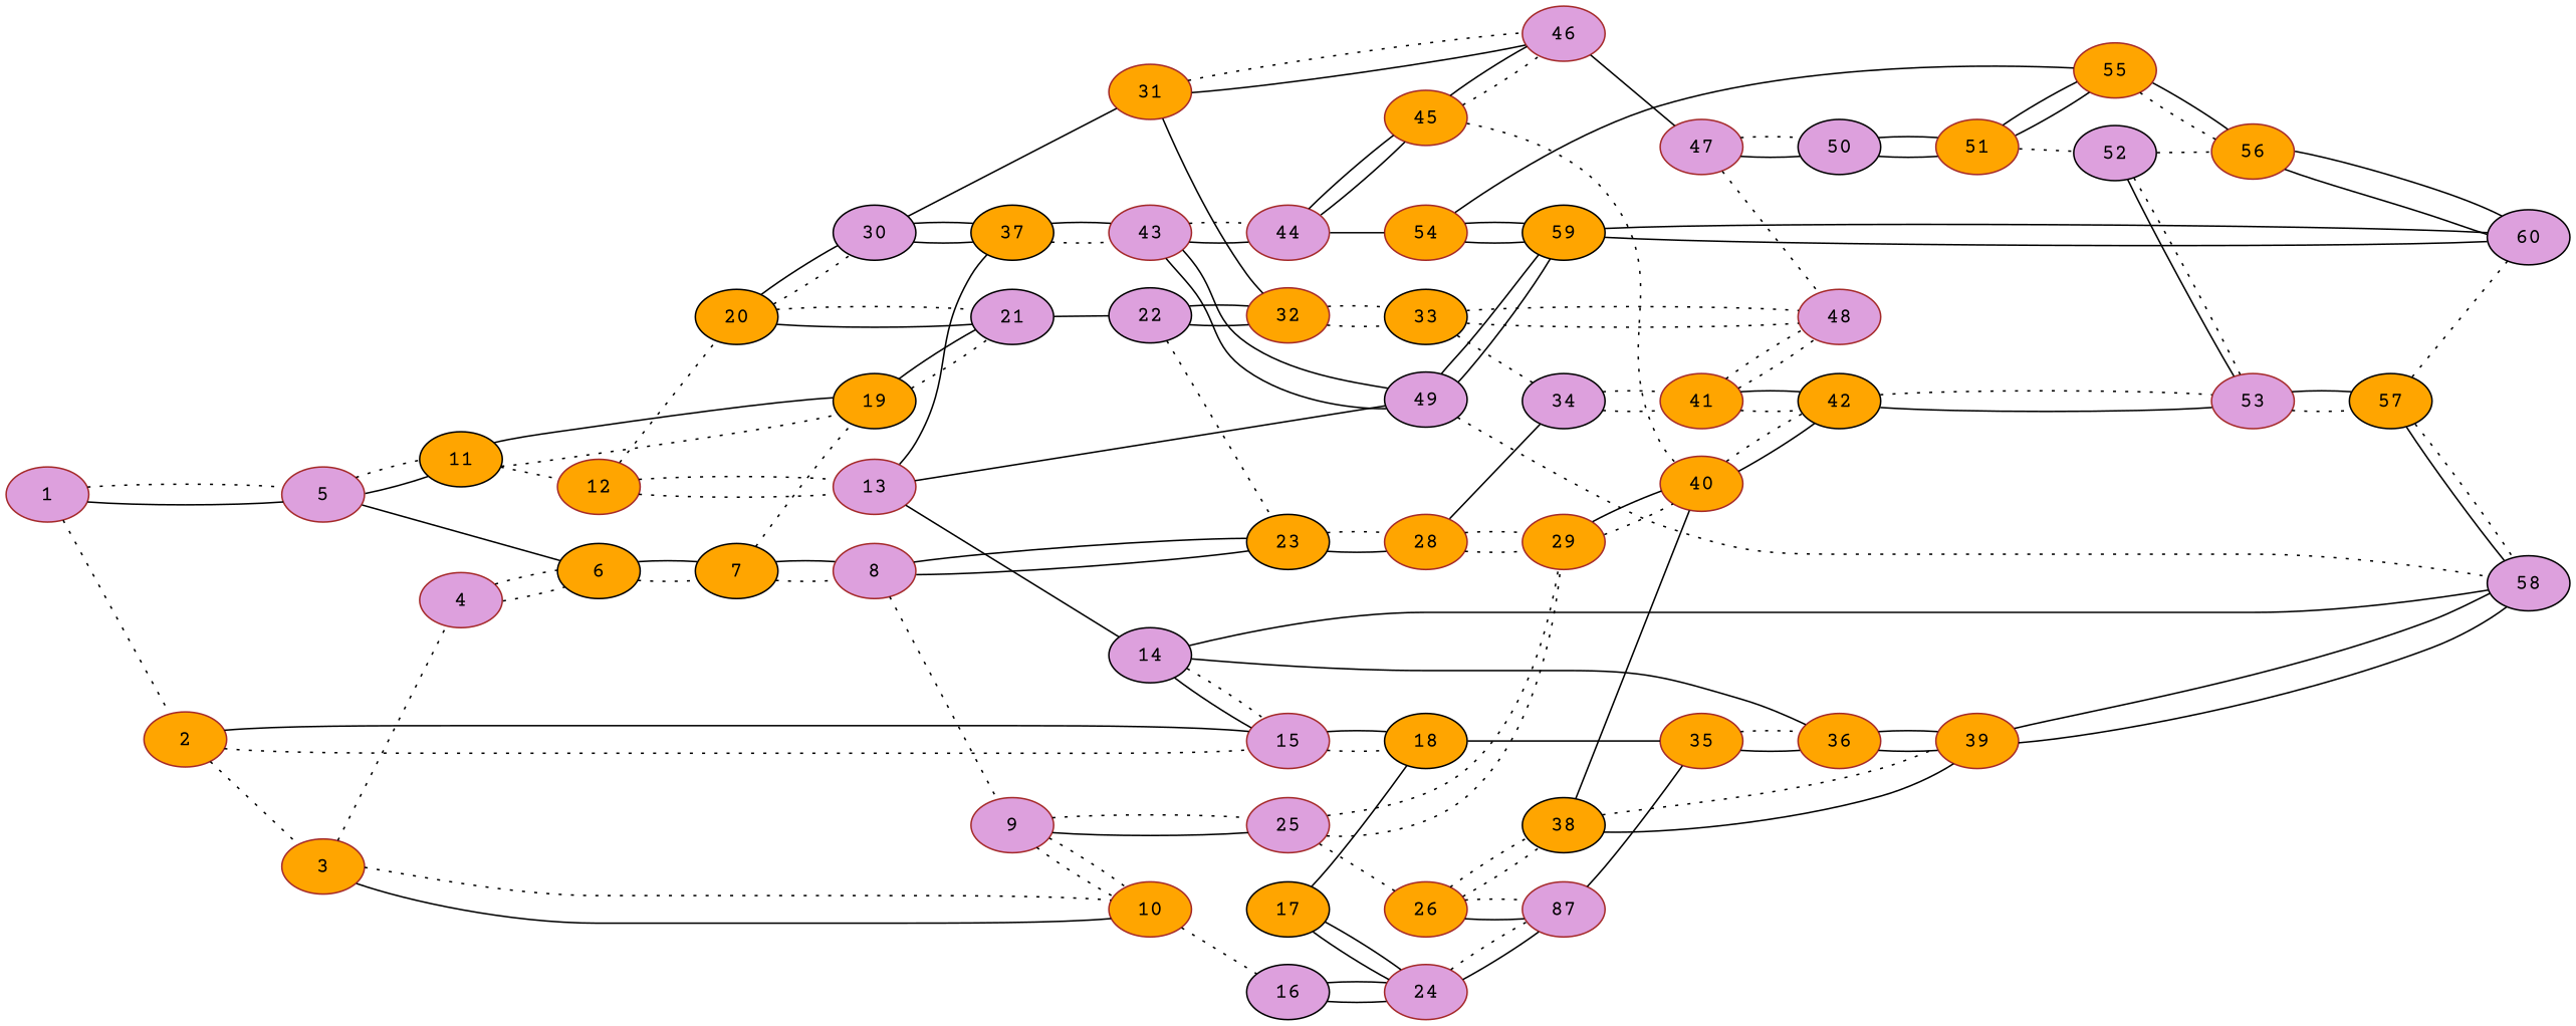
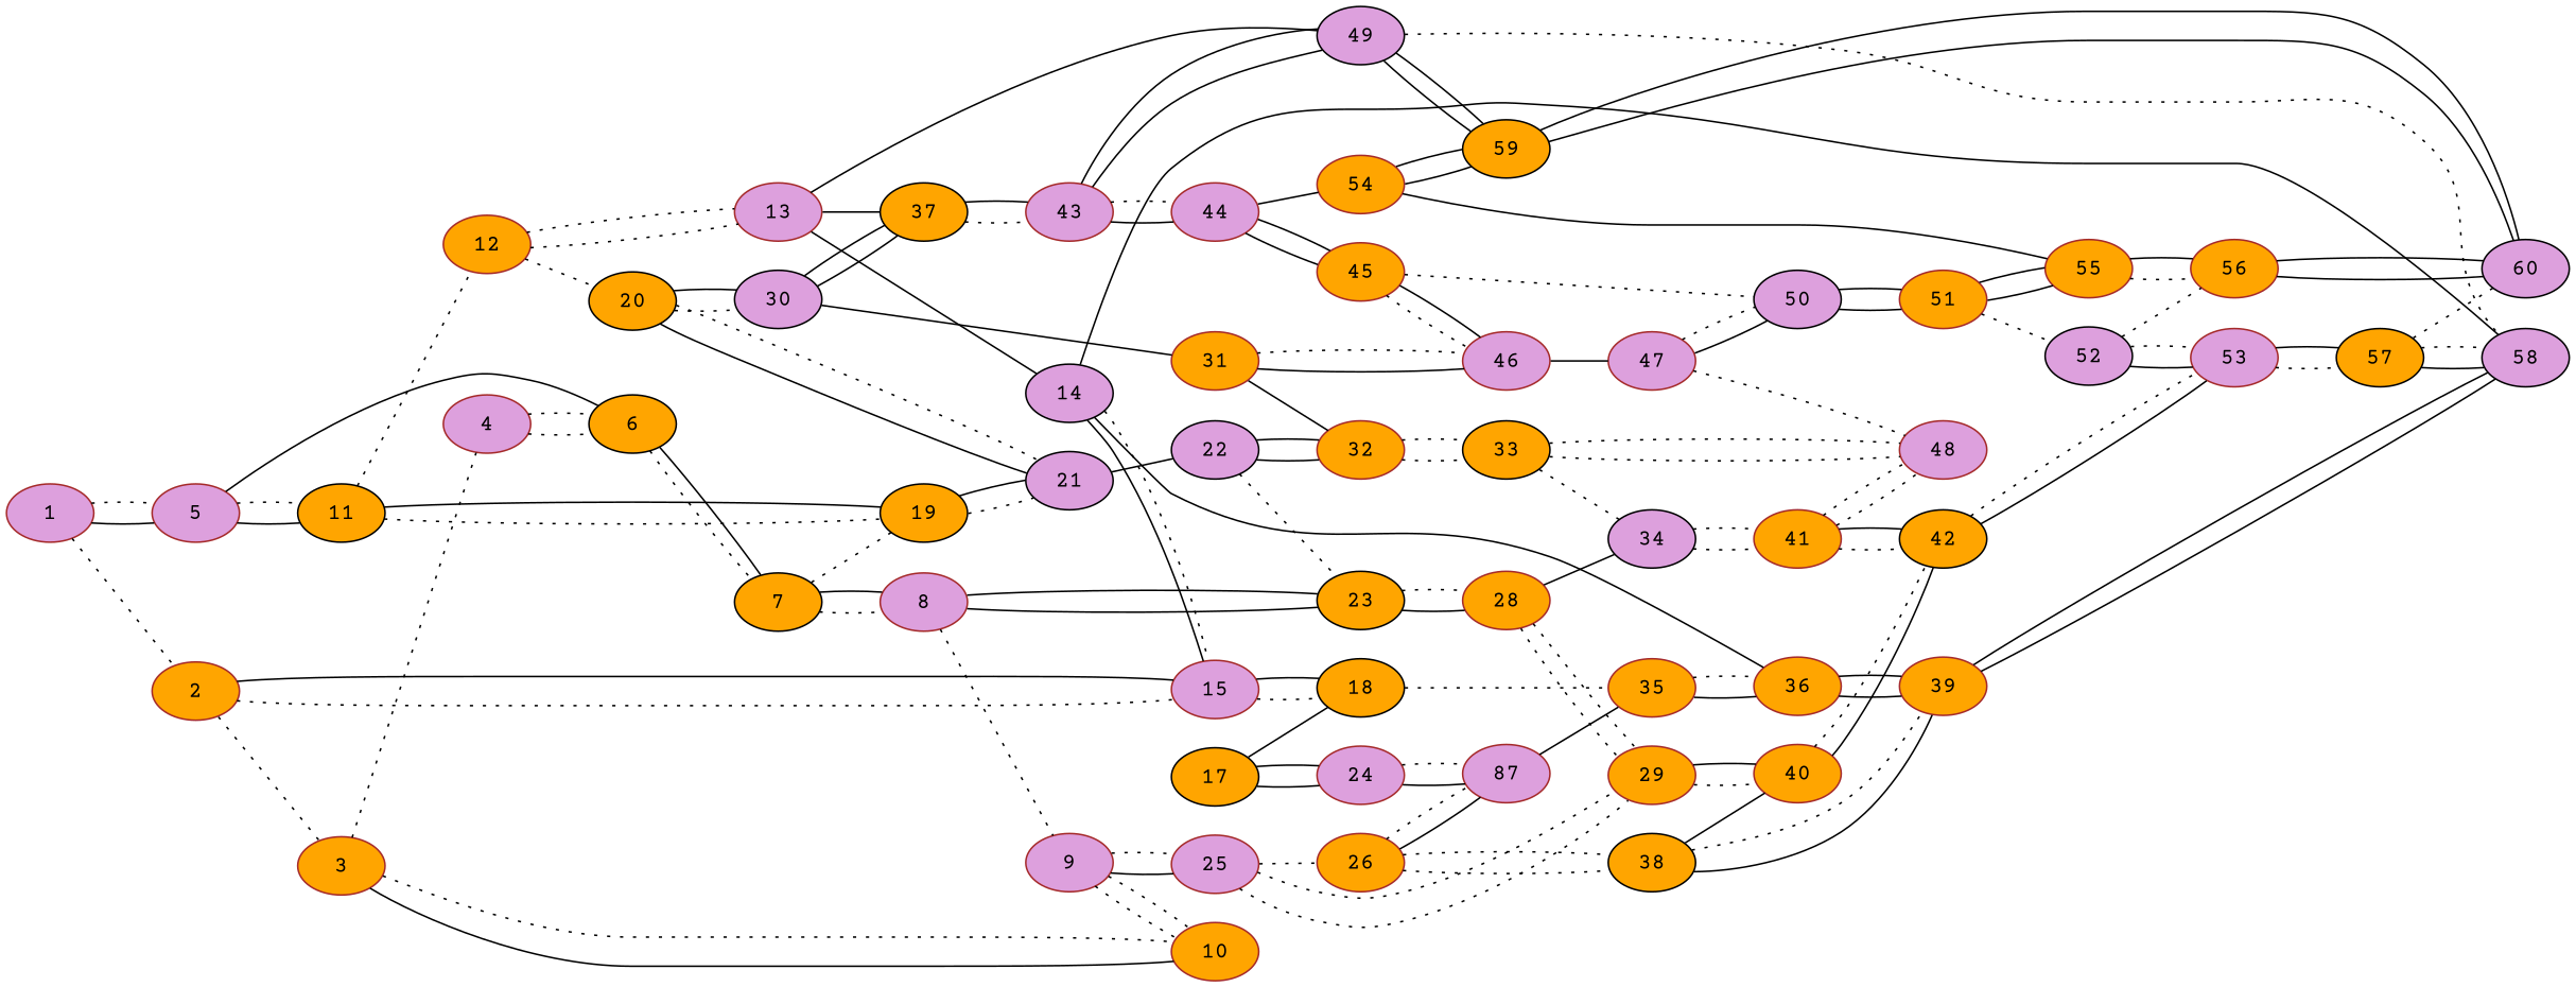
  graph {
    fontname="Courier Prime"
    rankdir=LR
    node [color=brown fillcolor=orange fontname="Courier Prime" style=filled]
    edge [fontname="Courier Prime" style=solid]
    1 [fillcolor=plum]
    2
    5 [fillcolor=plum]
    3
    15 [fillcolor=plum]
    6 [color=black]
    11 [color=black]
    4 [fillcolor=plum]
    10
    18 [color=black]
-   16 [color=black fillcolor=plum]
    7 [color=black]
    19 [color=black]
    12
    8 [fillcolor=plum]
    9 [fillcolor=plum]
    23 [color=black]
    21 [color=black fillcolor=plum]
    25 [fillcolor=plum]
    28
    26
    29
    24 [fillcolor=plum]
    13 [fillcolor=plum]
    20 [color=black]
    14 [color=black fillcolor=plum]
    37 [color=black]
    49 [color=black fillcolor=plum]
    30 [color=black fillcolor=plum]
    36
    58 [color=black fillcolor=plum]
    43 [fillcolor=plum]
    59 [color=black]
    39
    35
    17 [color=black]
    n37 [fillcolor=plum label=87]
    22 [color=black fillcolor=plum]
    31
    32
    33 [color=black]
    34 [color=black fillcolor=plum]
    38 [color=black]
    40
    41
    42 [color=black]
    46 [fillcolor=plum]
    47 [fillcolor=plum]
    48 [fillcolor=plum]
    44 [fillcolor=plum]
    53 [fillcolor=plum]
    57 [color=black]
    45
    54
    50 [color=black fillcolor=plum]
    55
    51
    60 [color=black fillcolor=plum]
    52 [color=black fillcolor=plum]
    56
    1 -- 2 [style=dotted]
    1 -- 5
    1 -- 5 [style=dotted]
    2 -- 3 [style=dotted]
    2 -- 15 [style=dotted]
    2 -- 15
    5 -- 6
    5 -- 11
    5 -- 11 [style=dotted]
    3 -- 4 [style=dotted]
    3 -- 10
    3 -- 10 [style=dotted]
    15 -- 18 [style=dotted]
    15 -- 18
    6 -- 7 [style=dotted]
    6 -- 7
    11 -- 19 [style=dotted]
    11 -- 19
    11 -- 12 [style=dotted]
    4 -- 6 [style=dotted]
    4 -- 6 [style=dotted]
-   10 -- 16 [style=dotted]
-   18 -- 35
-   16 -- 24
-   16 -- 24
+   18 -- 35 [style=dotted]
    7 -- 19 [style=dotted]
    7 -- 8 [style=dotted]
    7 -- 8
    19 -- 21 [style=dotted]
    19 -- 21
    12 -- 13 [style=dotted]
    12 -- 13 [style=dotted]
    12 -- 20 [style=dotted]
    8 -- 9 [style=dotted]
    8 -- 23
    8 -- 23
    9 -- 10 [style=dotted]
    9 -- 10 [style=dotted]
    9 -- 25
    9 -- 25 [style=dotted]
    23 -- 28
    23 -- 28 [style=dotted]
    21 -- 22
    25 -- 26 [style=dotted]
    25 -- 29 [style=dotted]
    25 -- 29 [style=dotted]
    28 -- 29 [style=dotted]
    28 -- 29 [style=dotted]
    28 -- 34
    26 -- n37
    26 -- n37 [style=dotted]
    26 -- 38 [style=dotted]
    26 -- 38 [style=dotted]
    29 -- 40 [style=dotted]
    29 -- 40
    24 -- n37
    24 -- n37 [style=dotted]
    13 -- 14
    13 -- 37
    13 -- 49
    20 -- 21
    20 -- 21 [style=dotted]
    20 -- 30 [style=dotted]
    20 -- 30
    14 -- 15
    14 -- 15 [style=dotted]
    14 -- 36
    14 -- 58
    37 -- 43 [style=dotted]
    37 -- 43
    49 -- 58 [style=dotted]
    49 -- 59
    49 -- 59
    30 -- 37
    30 -- 37
    30 -- 31
    36 -- 39
    36 -- 39
    43 -- 49
    43 -- 49
    43 -- 44
    43 -- 44 [style=dotted]
    59 -- 60
    59 -- 60
    39 -- 58
    39 -- 58
    35 -- 36
    35 -- 36 [style=dotted]
    17 -- 18
    17 -- 24
    17 -- 24
    n37 -- 35
    22 -- 23 [style=dotted]
    22 -- 32
    22 -- 32
    31 -- 32
    31 -- 46
    31 -- 46 [style=dotted]
    32 -- 33 [style=dotted]
    32 -- 33 [style=dotted]
    33 -- 34 [style=dotted]
    33 -- 48 [style=dotted]
    33 -- 48 [style=dotted]
    34 -- 41 [style=dotted]
    34 -- 41 [style=dotted]
    38 -- 39
    38 -- 39 [style=dotted]
    38 -- 40
    40 -- 42
    40 -- 42 [style=dotted]
    41 -- 42 [style=dotted]
    41 -- 42
    41 -- 48 [style=dotted]
    41 -- 48 [style=dotted]
    42 -- 53
    42 -- 53 [style=dotted]
    46 -- 47
    47 -- 48 [style=dotted]
    47 -- 50
    47 -- 50 [style=dotted]
    44 -- 45
    44 -- 45
    44 -- 54
    53 -- 57 [style=dotted]
    53 -- 57
    57 -- 58
    57 -- 58 [style=dotted]
    57 -- 60 [style=dotted]
    45 -- 46 [style=dotted]
    45 -- 46
-   45 -- 40 [style=dotted]
+   45 -- 50 [style=dotted]
    54 -- 59
    54 -- 59
    54 -- 55
    50 -- 51
    50 -- 51
    55 -- 56 [style=dotted]
    55 -- 56
    51 -- 55
    51 -- 55
    51 -- 52 [style=dotted]
    52 -- 53
    52 -- 53 [style=dotted]
    52 -- 56 [style=dotted]
    56 -- 60
    56 -- 60
  }
